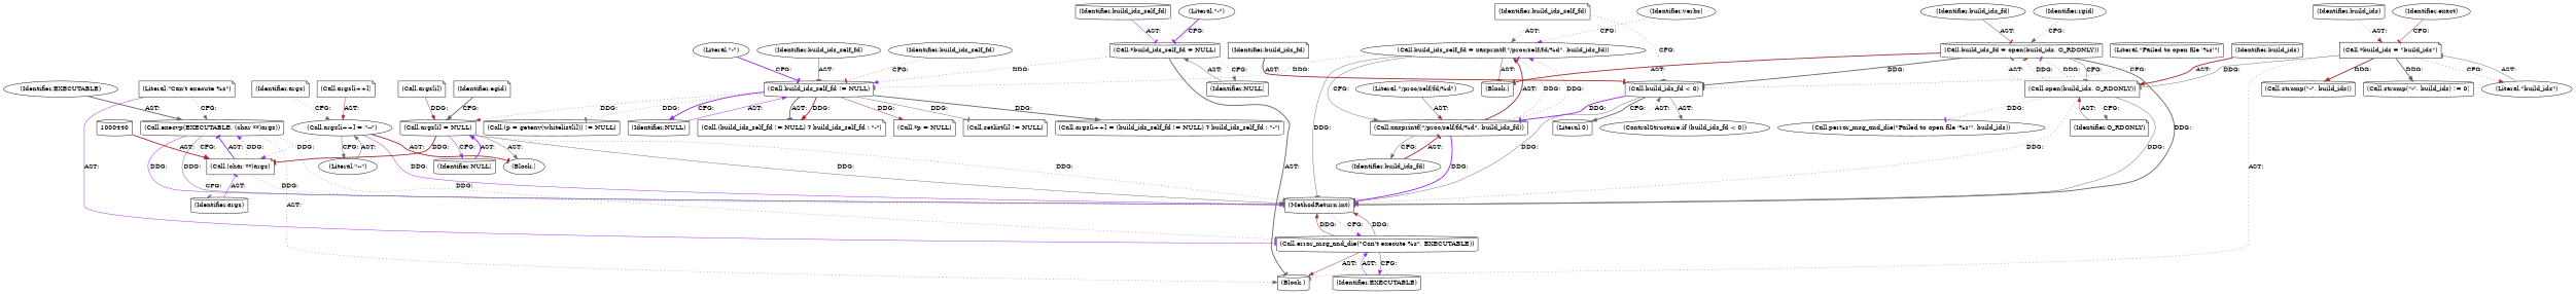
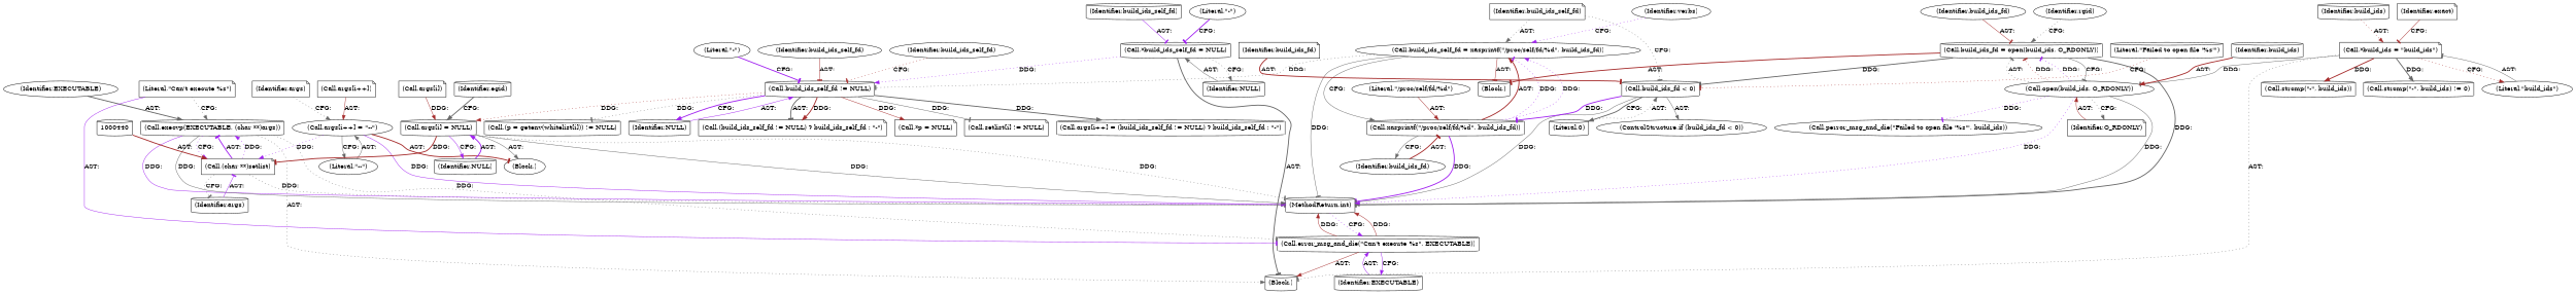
  digraph {
    node [shape=cylinder]
    edge [arrowhead=normal color=gray40 style=solid]
    n1 [label="(Call,execvp(EXECUTABLE, (char **)args))"]
-   n2 [label="(Call,(char **)args)" shape=note]
+   n2 [label="(Call,(char **)setlist)" shape=note]
    n3 [label="(Call,error_msg_and_die(\"Can't execute %s\", EXECUTABLE))"]
    n4 [label="(Block,)"]
    n5 [label="(MethodReturn,int)"]
    n6 [label="(Identifier,args)"]
    n7 [label="(Identifier,EXECUTABLE)"]
    n8 [label="(Call,args[i++] = \"--\")" shape=ellipse]
    n9 [label="(Literal,\"--\")" shape=ellipse]
    n10 [label="(Block,)" shape=ellipse]
    n11 [label="(Call,args[i] = NULL)"]
    n12 [label="(Identifier,NULL)"]
    n13 [label="(Call,build_ids_self_fd != NULL)"]
    n14 [label="(Call,*p = NULL)" shape=note]
    n15 [label="(Call,setlist[i] != NULL)" shape=note]
    n16 [label="(Call,args[i++] = (build_ids_self_fd != NULL) ? build_ids_self_fd : \"-\")"]
    n17 [label="(Call,(p = getenv(whitelist[i])) != NULL)"]
    n18 [label="(Identifier,NULL)"]
    n19 [label="(Call,(build_ids_self_fd != NULL) ? build_ids_self_fd : \"-\")" shape=note]
    n20 [label="(Call,*build_ids_self_fd = NULL)"]
    n21 [label="(Identifier,NULL)"]
    n22 [label="(Call,build_ids_self_fd = xasprintf(\"/proc/self/fd/%d\", build_ids_fd))" shape=ellipse]
    n23 [label="(Call,xasprintf(\"/proc/self/fd/%d\", build_ids_fd))"]
    n24 [label="(Block,)"]
    n25 [label="(Identifier,build_ids_fd)" shape=ellipse]
    n26 [label="(Call,build_ids_fd < 0)"]
    n27 [label="(Literal,0)"]
    n28 [label="(ControlStructure,if (build_ids_fd < 0))" shape=ellipse]
    n29 [label="(Call,build_ids_fd = open(build_ids, O_RDONLY))"]
-   n30 [label="(Call,open(build_ids, O_RDONLY))" shape=note]
+   n30 [label="(Call,open(build_ids, O_RDONLY))" shape=ellipse]
    n31 [label="(Identifier,O_RDONLY)" shape=note]
    n32 [label="(Call,perror_msg_and_die(\"Failed to open file '%s'\", build_ids))" shape=ellipse]
    n33 [label="(Call,*build_ids = \"build_ids\")" shape=note]
    n34 [label="(Call,strcmp(\"-\", build_ids))"]
    n35 [label="(Call,strcmp(\"-\", build_ids) != 0)"]
    n36 [label="(Literal,\"build_ids\")" shape=ellipse]
    n37 [label="(Identifier,build_ids_fd)" shape=ellipse]
    n38 [label="(Literal,\"-\")" shape=ellipse]
    n39 [label="(Identifier,build_ids)"]
    n40 [label="(Identifier,build_ids_fd)" shape=note]
    n41 [label="(Identifier,EXECUTABLE)" shape=ellipse]
    n42 [label="(Literal,\"Can't execute %s\")" shape=note]
-   n43 [label="(Identifier,exact)" shape=ellipse]
+   n43 [label="(Identifier,exact)" shape=note]
    n44 [label="(Identifier,build_ids_self_fd)" shape=note]
    n45 [label="(Identifier,verbs)" shape=ellipse]
    n46 [label="(Identifier,build_ids_self_fd)" shape=ellipse]
    n47 [label="(Identifier,build_ids_self_fd)"]
    n48 [label="(Literal,\"/proc/self/fd/%d\")" shape=ellipse]
    n49 [label="(Identifier,build_ids_self_fd)" shape=ellipse]
    n50 [label="(Call,args[i])" shape=note]
    n51 [label="(Identifier,rgid)" shape=ellipse]
    n52 [label="(Identifier,build_ids)"]
-   n53 [label="(Identifier,egid)" shape=note]
+   n53 [label="(Identifier,egid)"]
    n54 [label="(Literal,\"Failed to open file '%s'\")"]
    n55 [label="(Identifier,args)" shape=note]
    n56 [label="(Literal,\"-\")" shape=ellipse]
    n57 [label="(Call,args[i++])" shape=note]
    1000440
    n1 -> n2 [color=purple label="CFG: " style=dotted]
    n1 -> n3 [arrowhead=tee label="DDG: " style=dotted]
    n1 -> n4 [label="AST: " style=dotted]
    n1 -> n5 [arrowhead=tee color=purple label="DDG: "]
    n1 -> n5 [label="DDG: "]
    n2 -> n1 [arrowhead=tee color=purple label="AST: " style=bold]
    n2 -> n1 [color=purple label="DDG: " style=dotted]
    n2 -> n5 [arrowhead=tee label="DDG: " style=dotted]
    n2 -> n6 [arrowhead=tee label="CFG: " style=dotted]
    n3 -> n4 [color=brown label="AST: "]
    n3 -> n5 [color=brown label="DDG: "]
    n3 -> n5 [color=brown label="DDG: "]
    n3 -> n7 [color=purple label="CFG: "]
    n5 -> n3 [color=purple label="CFG: " style=dotted]
    n6 -> n2 [arrowhead=tee color=purple label="AST: "]
    n7 -> n3 [color=purple label="AST: "]
    n8 -> n2 [color=purple label="DDG: " style=dotted]
    n8 -> n5 [color=purple label="DDG: "]
    n8 -> n9 [label="CFG: "]
    n8 -> n10 [arrowhead=tee color=brown label="AST: " style=bold]
    n9 -> n8 [label="AST: "]
    n11 -> n2 [arrowhead=tee color=brown label="DDG: " style=bold]
    n11 -> n5 [arrowhead=tee label="DDG: " style=dotted]
    n11 -> n5 [label="DDG: "]
    n11 -> n10 [label="AST: "]
    n11 -> n12 [color=purple label="CFG: "]
    n12 -> n11 [color=purple label="AST: " style=bold]
    n13 -> n11 [color=brown label="DDG: " style=dotted]
    n13 -> n14 [color=brown label="DDG: "]
    n13 -> n15 [arrowhead=tee label="DDG: "]
    n13 -> n16 [label="DDG: " style=bold]
    n13 -> n17 [arrowhead=tee label="DDG: " style=dotted]
    n13 -> n18 [color=purple label="CFG: " style=bold]
    n13 -> n19 [arrowhead=tee label="AST: " style=bold]
    n13 -> n19 [color=brown label="DDG: " style=bold]
    n18 -> n13 [color=purple label="AST: "]
    n20 -> n4 [arrowhead=tee label="AST: " style=bold]
    n20 -> n13 [color=purple label="DDG: " style=dotted]
    n20 -> n21 [label="CFG: " style=dotted]
    n21 -> n20 [label="AST: "]
    n22 -> n5 [arrowhead=tee label="DDG: "]
    n22 -> n13 [arrowhead=tee label="DDG: " style=dotted]
    n22 -> n23 [label="CFG: "]
    n22 -> n24 [arrowhead=tee color=brown label="AST: "]
    n23 -> n5 [arrowhead=tee color=purple label="DDG: " style=bold]
    n23 -> n22 [color=brown label="AST: " style=bold]
    n23 -> n22 [arrowhead=tee color=purple label="DDG: " style=dotted]
    n23 -> n22 [color=purple label="DDG: " style=dotted]
    n23 -> n25 [label="CFG: "]
    n25 -> n23 [arrowhead=tee color=brown label="AST: " style=bold]
    n26 -> n5 [arrowhead=tee label="DDG: "]
    n26 -> n23 [arrowhead=tee color=purple label="DDG: " style=bold]
    n26 -> n27 [label="CFG: " style=bold]
    n26 -> n28 [label="AST: "]
    n27 -> n26 [label="AST: " style=dotted]
    n29 -> n5 [arrowhead=tee label="DDG: " style=bold]
    n29 -> n24 [arrowhead=tee color=brown label="AST: " style=bold]
    n29 -> n26 [arrowhead=tee label="DDG: " style=bold]
    n29 -> n30 [arrowhead=tee label="CFG: "]
    n30 -> n5 [label="DDG: "]
    n30 -> n5 [color=purple label="DDG: " style=dotted]
    n30 -> n29 [arrowhead=tee label="AST: " style=dotted]
    n30 -> n29 [arrowhead=tee color=brown label="DDG: " style=dotted]
    n30 -> n29 [arrowhead=tee color=purple label="DDG: " style=dotted]
    n30 -> n31 [label="CFG: " style=dotted]
    n30 -> n32 [arrowhead=tee color=purple label="DDG: " style=dotted]
    n31 -> n30 [color=brown label="AST: "]
    n33 -> n4 [arrowhead=tee label="AST: " style=dotted]
    n33 -> n30 [arrowhead=tee label="DDG: "]
    n33 -> n34 [color=brown label="DDG: " style=bold]
    n33 -> n35 [label="DDG: " style=bold]
    n33 -> n36 [color=brown label="CFG: " style=dotted]
    n36 -> n33 [arrowhead=tee label="AST: "]
    n37 -> n29 [arrowhead=tee color=brown label="AST: "]
    n38 -> n13 [arrowhead=tee color=purple label="CFG: " style=bold]
    n39 -> n33 [color=brown label="AST: " style=dotted]
    n40 -> n26 [arrowhead=tee color=brown label="AST: " style=bold]
    n41 -> n1 [label="AST: " style=bold]
    n42 -> n1 [label="CFG: " style=dotted]
    n42 -> n3 [arrowhead=tee color=purple label="AST: "]
    n43 -> n33 [arrowhead=tee color=brown label="CFG: "]
    n44 -> n22 [label="AST: " style=dotted]
    n44 -> n26 [arrowhead=tee label="CFG: " style=dotted]
    n45 -> n22 [color=purple label="CFG: " style=dotted]
    n46 -> n13 [arrowhead=tee color=brown label="AST: "]
    n47 -> n20 [arrowhead=tee color=purple label="AST: "]
    n48 -> n23 [color=brown label="AST: "]
    n49 -> n13 [arrowhead=tee color=brown label="CFG: " style=dotted]
    n50 -> n11 [color=brown label="DDG: "]
    n51 -> n29 [label="CFG: " style=dotted]
    n52 -> n30 [color=brown label="AST: " style=bold]
    n53 -> n11 [label="CFG: " style=bold]
    n54 -> n26 [arrowhead=tee color=brown label="CFG: " style=dotted]
    n55 -> n8 [label="CFG: " style=dotted]
    n56 -> n20 [arrowhead=tee color=purple label="CFG: " style=bold]
    n57 -> n8 [color=brown label="AST: "]
    1000440 -> n2 [color=brown label="AST: " style=bold]
  }
